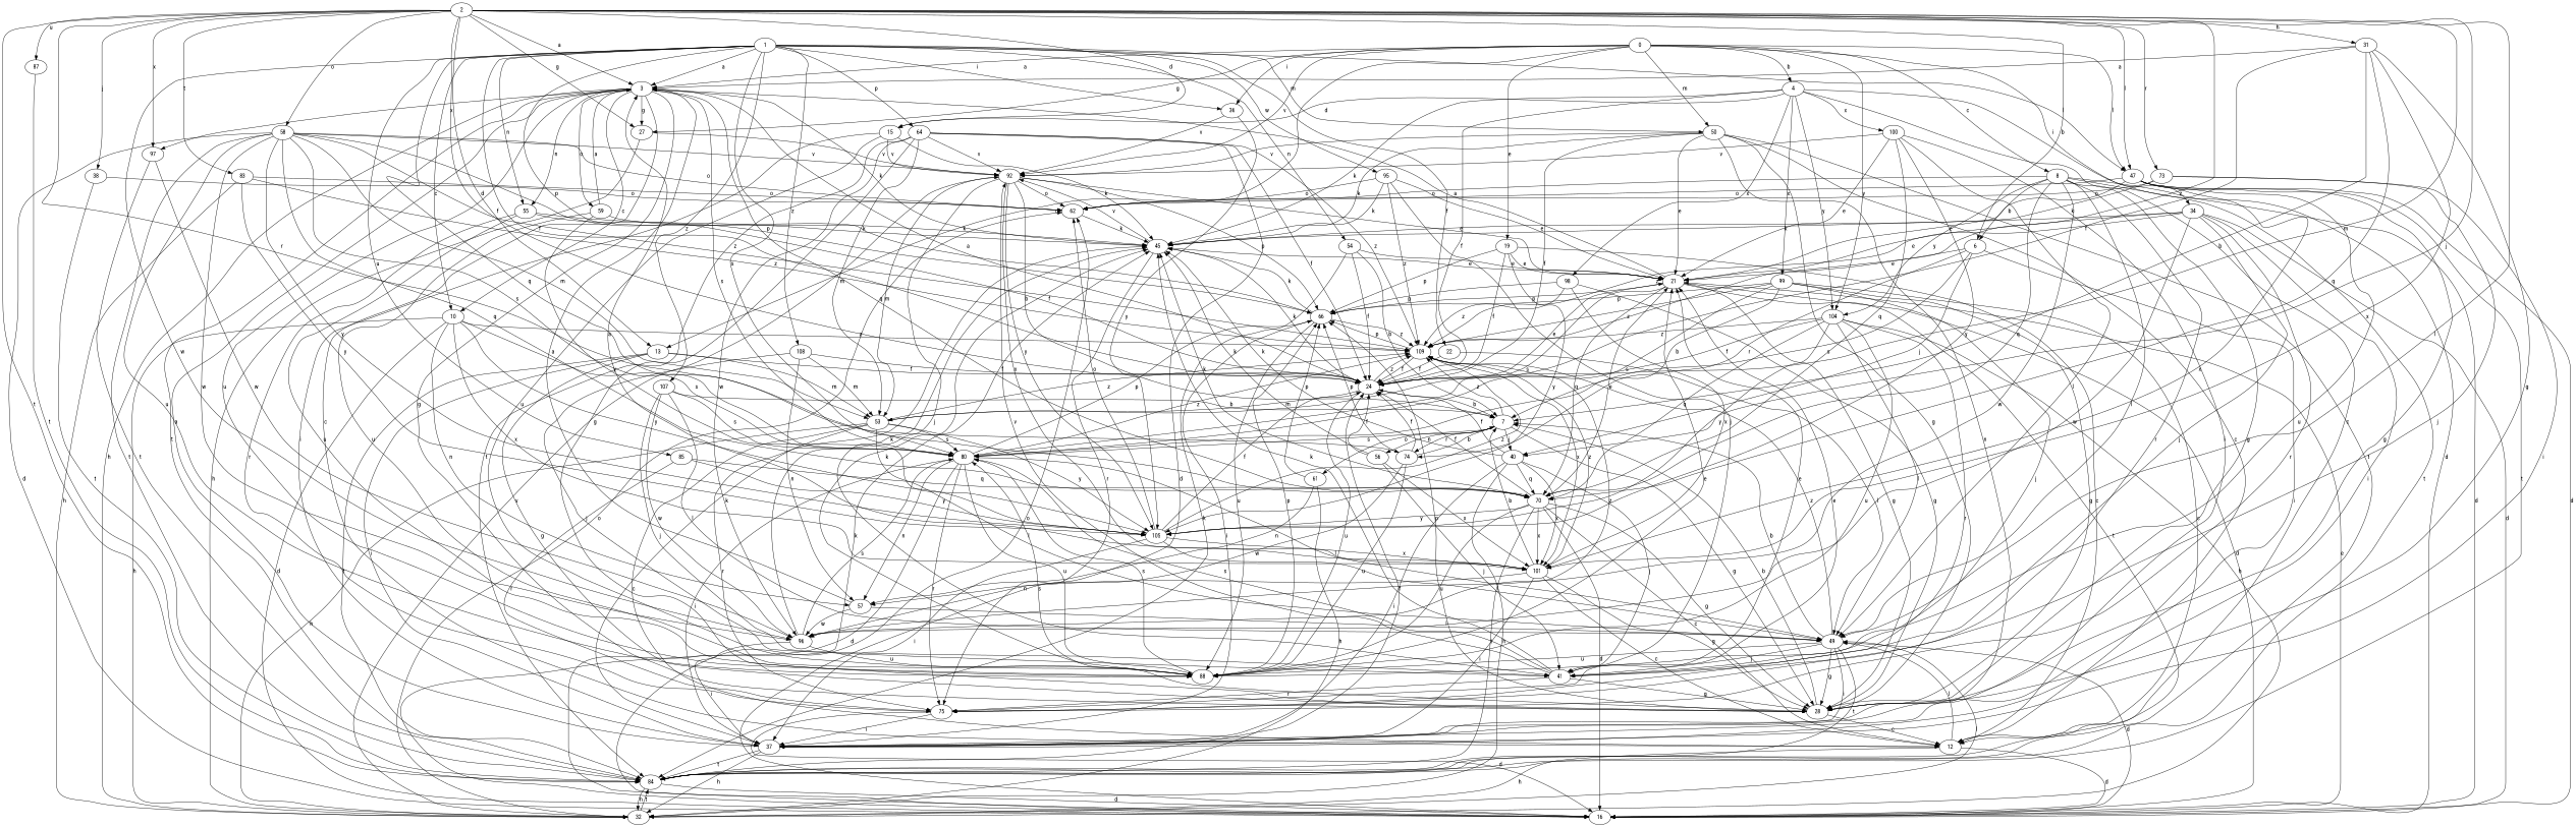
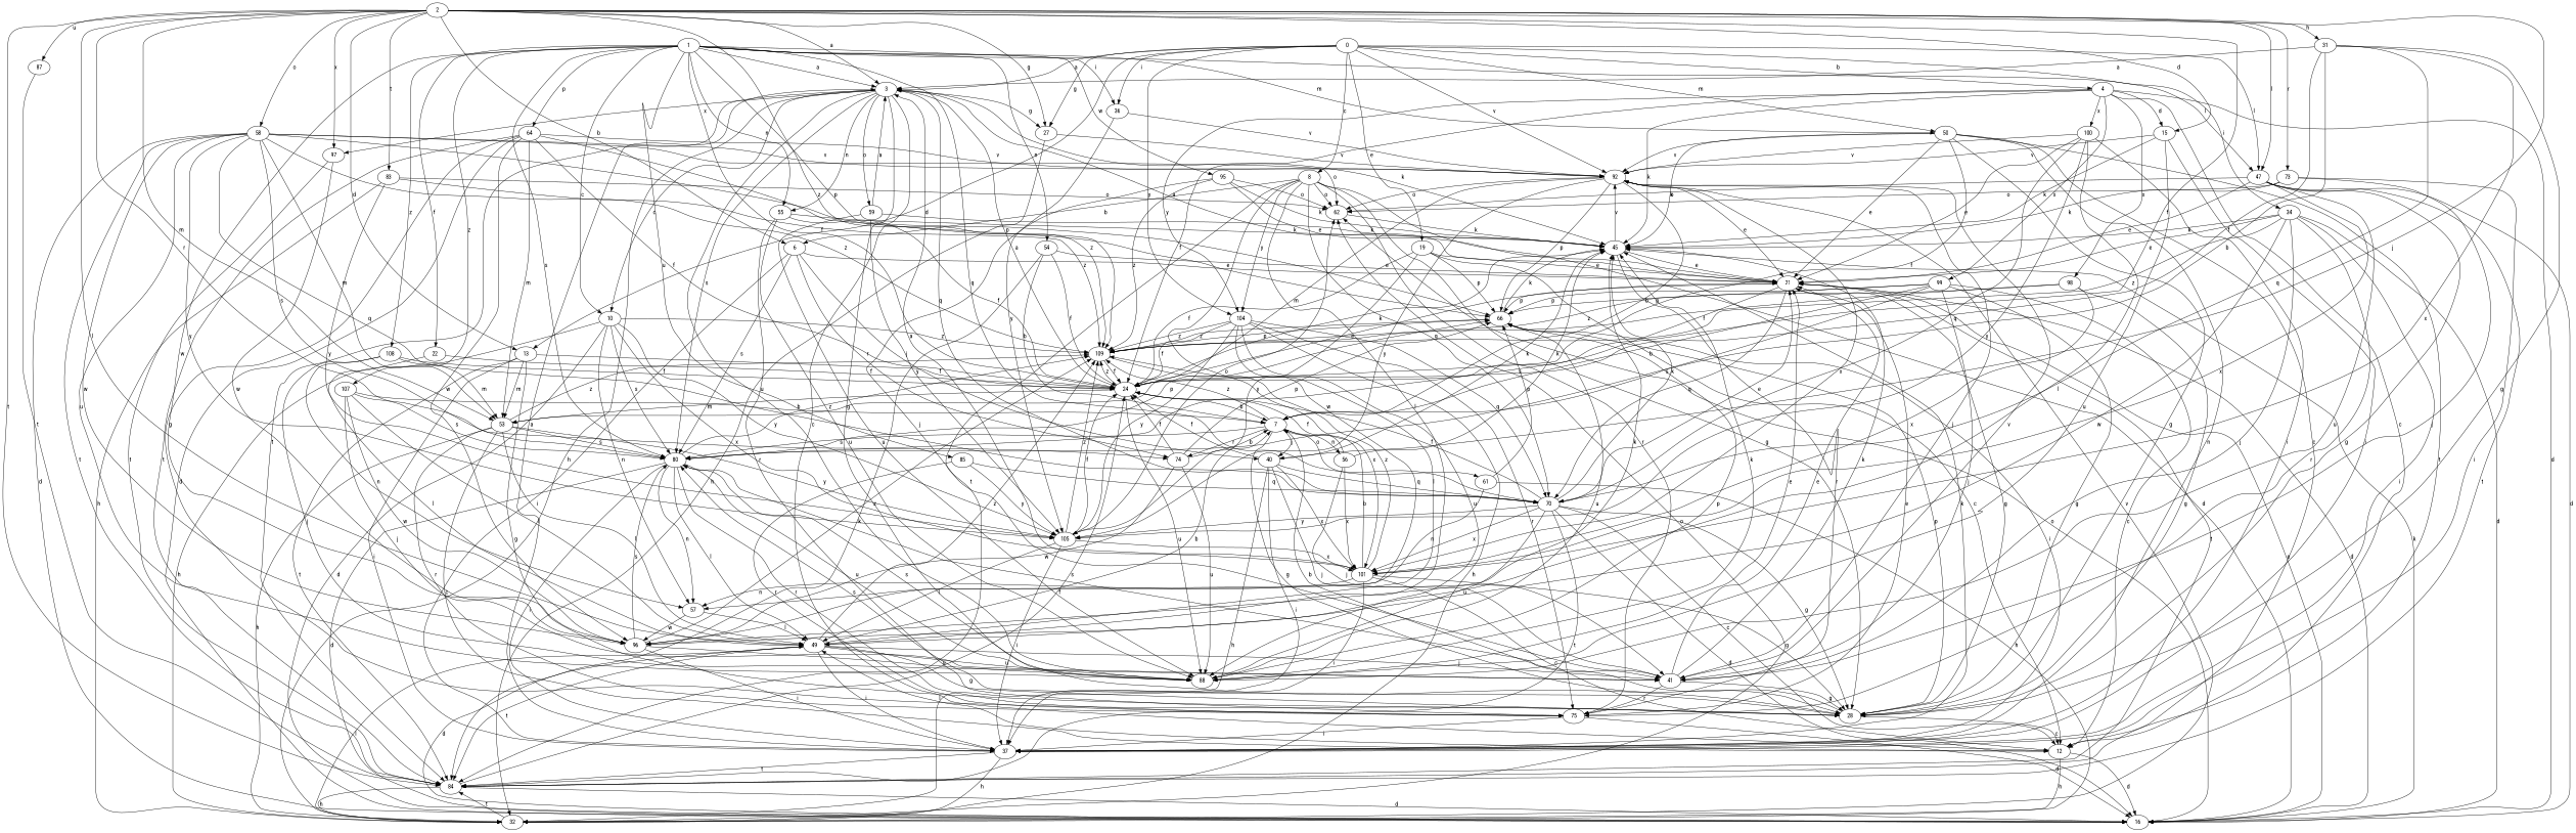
  strict digraph {
    fontname="Roboto Condensed"
    node [fontname="Roboto Condensed"]
    edge [fontname="Roboto Condensed"]
    0
    3
    4
    8
    13
    19
    27
    34
    36
    47
    50
    92
    104
    10
    55
    70
    80
    84
    97
    12
    28
    32
    45
    59
    88
    24
    15
    16
    98
    99
    100
    96
    6
    49
    62
    75
    53
    37
    66
    21
    105
    109
    41
    101
    7
    1
    22
    54
    64
    85
    95
    107
    108
    57
    2
    31
-   38
    40
    58
    73
    74
    83
    87
    56
    61
    0 -> 3 [label=a]
    0 -> 4 [label=b]
    0 -> 8 [label=c]
    0 -> 13 [label=d]
    0 -> 19 [label=e]
    0 -> 27 [label=g]
    0 -> 34 [label=i]
    0 -> 36 [label=i]
    0 -> 47 [label=l]
    0 -> 50 [label=m]
    0 -> 92 [label=v]
    0 -> 104 [label=y]
    3 -> 27 [label=g]
    3 -> 10 [label=c]
    3 -> 55 [label=n]
    3 -> 70 [label=q]
    3 -> 80 [label=s]
    3 -> 84 [label=t]
    3 -> 97 [label=x]
    3 -> 12 [label=c]
    3 -> 28 [label=g]
    3 -> 32 [label=h]
    3 -> 45 [label=k]
    3 -> 59 [label=o]
    3 -> 88 [label=u]
    4 -> 104 [label=y]
    4 -> 12 [label=c]
    4 -> 45 [label=k]
    4 -> 24 [label=f]
    4 -> 15 [label=d]
    4 -> 16 [label=d]
    4 -> 98 [label=x]
    4 -> 99 [label=x]
    4 -> 100 [label=x]
    8 -> 104 [label=y]
    8 -> 70 [label=q]
    8 -> 84 [label=t]
    8 -> 28 [label=g]
    8 -> 16 [label=d]
    8 -> 96 [label=w]
    8 -> 6 [label=b]
    8 -> 49 [label=l]
    8 -> 62 [label=o]
    8 -> 75 [label=r]
    13 -> 84 [label=t]
    13 -> 28 [label=g]
    13 -> 24 [label=f]
    13 -> 53 [label=m]
    13 -> 37 [label=i]
    19 -> 12 [label=c]
    19 -> 24 [label=f]
    19 -> 66 [label=p]
    19 -> 21 [label=e]
    19 -> 105 [label=y]
    27 -> 92 [label=v]
    27 -> 32 [label=h]
    34 -> 45 [label=k]
    34 -> 16 [label=d]
    34 -> 96 [label=w]
    34 -> 75 [label=r]
    34 -> 37 [label=i]
    34 -> 21 [label=e]
    34 -> 109 [label=z]
    34 -> 41 [label=j]
    36 -> 92 [label=v]
    36 -> 105 [label=y]
    47 -> 84 [label=t]
    47 -> 28 [label=g]
    47 -> 88 [label=u]
    47 -> 16 [label=d]
    47 -> 62 [label=o]
    47 -> 21 [label=e]
    47 -> 101 [label=x]
    50 -> 92 [label=v]
    50 -> 84 [label=t]
    50 -> 12 [label=c]
    50 -> 28 [label=g]
    50 -> 45 [label=k]
    50 -> 24 [label=f]
    50 -> 37 [label=n]
    50 -> 21 [label=e]
    92 -> 62 [label=o]
    92 -> 53 [label=m]
    92 -> 66 [label=p]
    92 -> 21 [label=e]
    92 -> 105 [label=y]
    92 -> 41 [label=j]
    92 -> 101 [label=x]
    92 -> 7 [label=b]
    104 -> 70 [label=q]
    104 -> 32 [label=h]
    104 -> 88 [label=u]
    104 -> 24 [label=f]
    104 -> 49 [label=l]
    104 -> 75 [label=r]
    104 -> 105 [label=y]
    104 -> 109 [label=z]
    10 -> 80 [label=s]
    10 -> 32 [label=h]
    10 -> 16 [label=d]
    10 -> 105 [label=y]
    10 -> 109 [label=z]
    10 -> 101 [label=x]
    10 -> 57 [label=n]
    55 -> 45 [label=k]
    55 -> 88 [label=u]
    55 -> 24 [label=f]
    55 -> 75 [label=r]
    70 -> 84 [label=t]
    70 -> 12 [label=c]
    70 -> 28 [label=g]
    70 -> 45 [label=k]
    70 -> 88 [label=u]
    70 -> 24 [label=f]
    70 -> 16 [label=d]
    70 -> 21 [label=e]
    70 -> 105 [label=y]
    70 -> 101 [label=x]
    80 -> 88 [label=u]
    80 -> 16 [label=d]
    80 -> 49 [label=l]
    80 -> 75 [label=r]
    80 -> 37 [label=i]
    80 -> 66 [label=p]
    80 -> 109 [label=z]
    80 -> 57 [label=n]
    84 -> 32 [label=h]
    84 -> 24 [label=f]
    84 -> 16 [label=d]
    97 -> 84 [label=t]
    97 -> 96 [label=w]
    12 -> 32 [label=h]
    12 -> 16 [label=d]
    12 -> 49 [label=l]
    28 -> 80 [label=s]
    28 -> 12 [label=c]
    28 -> 66 [label=p]
    28 -> 7 [label=b]
    32 -> 92 [label=v]
    32 -> 84 [label=t]
    32 -> 49 [label=l]
    32 -> 62 [label=o]
    45 -> 92 [label=v]
    45 -> 75 [label=r]
    45 -> 21 [label=e]
    59 -> 3 [label=a]
    59 -> 45 [label=k]
    59 -> 88 [label=u]
    59 -> 105 [label=y]
    88 -> 80 [label=s]
    88 -> 45 [label=k]
    88 -> 66 [label=p]
    88 -> 21 [label=e]
    24 -> 3 [label=a]
    24 -> 45 [label=k]
    24 -> 88 [label=u]
    24 -> 53 [label=m]
    24 -> 21 [label=e]
    24 -> 109 [label=z]
    24 -> 7 [label=b]
    15 -> 92 [label=v]
    15 -> 45 [label=k]
    15 -> 88 [label=u]
    15 -> 37 [label=i]
    16 -> 45 [label=k]
    16 -> 62 [label=o]
    16 -> 21 [label=e]
    98 -> 28 [label=g]
    98 -> 66 [label=p]
-   98 -> 109 [label=z]
+   98 -> 109 [label=f]
    98 -> 101 [label=x]
    99 -> 80 [label=s]
    99 -> 12 [label=c]
    99 -> 28 [label=g]
    99 -> 66 [label=p]
    99 -> 109 [label=z]
    99 -> 41 [label=j]
    99 -> 7 [label=b]
    100 -> 92 [label=v]
    100 -> 70 [label=q]
    100 -> 49 [label=l]
    100 -> 37 [label=i]
    100 -> 21 [label=e]
    100 -> 105 [label=y]
    96 -> 80 [label=s]
    96 -> 45 [label=k]
    96 -> 88 [label=u]
    96 -> 37 [label=i]
    96 -> 109 [label=z]
    6 -> 80 [label=s]
    6 -> 37 [label=i]
    6 -> 21 [label=e]
    6 -> 40 [label=j]
    6 -> 74 [label=r]
    49 -> 84 [label=t]
    49 -> 28 [label=g]
    49 -> 88 [label=u]
    49 -> 16 [label=d]
    49 -> 37 [label=i]
    49 -> 109 [label=z]
    49 -> 41 [label=j]
    49 -> 7 [label=b]
    62 -> 45 [label=k]
    75 -> 16 [label=d]
    75 -> 37 [label=i]
    75 -> 21 [label=e]
    53 -> 80 [label=s]
    53 -> 12 [label=c]
    53 -> 32 [label=h]
    53 -> 49 [label=l]
    53 -> 75 [label=r]
    53 -> 105 [label=y]
    53 -> 109 [label=z]
    37 -> 3 [label=a]
    37 -> 84 [label=t]
    37 -> 32 [label=h]
    37 -> 45 [label=k]
    66 -> 45 [label=k]
    66 -> 88 [label=u]
    66 -> 37 [label=i]
    66 -> 109 [label=z]
    21 -> 3 [label=a]
    21 -> 70 [label=q]
    21 -> 80 [label=s]
    21 -> 84 [label=t]
    21 -> 28 [label=g]
    21 -> 16 [label=d]
    21 -> 66 [label=p]
    105 -> 24 [label=f]
    105 -> 49 [label=l]
    105 -> 62 [label=o]
    105 -> 37 [label=i]
    105 -> 109 [label=z]
    105 -> 101 [label=x]
    109 -> 24 [label=f]
    109 -> 66 [label=p]
    109 -> 101 [label=x]
    41 -> 92 [label=v]
    41 -> 80 [label=s]
    41 -> 28 [label=g]
    41 -> 45 [label=k]
    41 -> 75 [label=r]
    41 -> 21 [label=e]
    101 -> 3 [label=a]
    101 -> 12 [label=c]
    101 -> 28 [label=g]
    101 -> 37 [label=i]
    101 -> 109 [label=z]
    101 -> 7 [label=b]
    101 -> 57 [label=n]
    7 -> 80 [label=s]
    7 -> 28 [label=g]
    7 -> 109 [label=z]
    7 -> 40 [label=j]
    7 -> 74 [label=r]
    7 -> 56 [label=n]
    7 -> 61 [label=o]
    1 -> 3 [label=a]
    1 -> 36 [label=i]
    1 -> 47 [label=l]
    1 -> 50 [label=m]
    1 -> 10 [label=c]
    1 -> 55 [label=n]
    1 -> 70 [label=q]
    1 -> 80 [label=s]
    1 -> 24 [label=f]
    1 -> 96 [label=w]
    1 -> 66 [label=p]
    1 -> 22 [label=f]
    1 -> 54 [label=n]
    1 -> 64 [label=p]
    1 -> 85 [label=u]
    1 -> 95 [label=w]
    1 -> 107 [label=z]
    1 -> 108 [label=z]
    22 -> 24 [label=f]
    22 -> 49 [label=l]
    54 -> 84 [label=k]
    54 -> 24 [label=f]
    54 -> 21 [label=e]
    54 -> 7 [label=b]
    64 -> 92 [label=v]
    64 -> 84 [label=t]
    64 -> 28 [label=g]
    64 -> 24 [label=f]
    64 -> 16 [label=d]
    64 -> 96 [label=w]
    64 -> 53 [label=m]
    64 -> 109 [label=z]
    85 -> 70 [label=q]
    85 -> 75 [label=r]
    85 -> 105 [label=y]
    95 -> 45 [label=k]
    95 -> 62 [label=o]
    95 -> 21 [label=e]
    95 -> 109 [label=z]
    95 -> 41 [label=j]
    107 -> 80 [label=s]
    107 -> 96 [label=w]
    107 -> 49 [label=l]
    107 -> 41 [label=j]
    107 -> 7 [label=b]
    108 -> 24 [label=f]
    108 -> 53 [label=m]
    108 -> 41 [label=j]
    108 -> 57 [label=n]
-   57 -> 3 [label=a]
    57 -> 96 [label=w]
    57 -> 49 [label=l]
    2 -> 3 [label=a]
    2 -> 13 [label=d]
    2 -> 27 [label=g]
    2 -> 47 [label=l]
    2 -> 84 [label=t]
    2 -> 97 [label=x]
    2 -> 24 [label=f]
    2 -> 15 [label=d]
    2 -> 6 [label=b]
    2 -> 49 [label=l]
    2 -> 53 [label=m]
    2 -> 109 [label=z]
    2 -> 31 [label=h]
-   2 -> 38 [label=j]
    2 -> 40 [label=j]
    2 -> 58 [label=o]
    2 -> 73 [label=r]
    2 -> 74 [label=r]
    2 -> 83 [label=t]
    2 -> 87 [label=u]
    31 -> 3 [label=a]
    31 -> 70 [label=q]
    31 -> 28 [label=g]
    31 -> 24 [label=f]
    31 -> 101 [label=x]
    31 -> 7 [label=b]
-   38 -> 84 [label=t]
-   38 -> 62 [label=o]
    40 -> 70 [label=q]
    40 -> 32 [label=h]
    40 -> 45 [label=k]
    40 -> 24 [label=f]
    40 -> 37 [label=i]
    40 -> 41 [label=j]
    40 -> 101 [label=x]
    58 -> 92 [label=v]
    58 -> 70 [label=q]
    58 -> 80 [label=s]
    58 -> 84 [label=t]
    58 -> 88 [label=u]
    58 -> 16 [label=d]
    58 -> 96 [label=w]
    58 -> 62 [label=o]
    58 -> 53 [label=m]
    58 -> 66 [label=p]
    58 -> 105 [label=y]
    58 -> 109 [label=z]
    73 -> 45 [label=k]
    73 -> 62 [label=o]
    73 -> 37 [label=i]
    73 -> 41 [label=j]
    74 -> 88 [label=u]
    74 -> 24 [label=f]
    74 -> 96 [label=w]
    74 -> 66 [label=p]
    74 -> 7 [label=b]
    83 -> 32 [label=h]
    83 -> 62 [label=o]
    83 -> 105 [label=y]
    83 -> 109 [label=z]
    87 -> 84 [label=t]
    56 -> 45 [label=k]
    56 -> 24 [label=f]
    56 -> 41 [label=j]
    56 -> 101 [label=x]
    61 -> 32 [label=h]
    61 -> 66 [label=p]
    61 -> 57 [label=n]
  }
